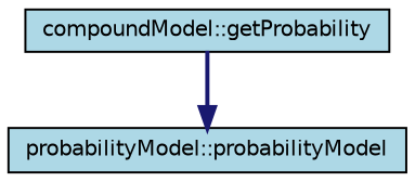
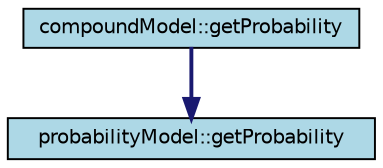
  digraph {
    rankdir=TB
    node [color=black fillcolor=lightblue fontname=Helvetica fontsize=10 shape=record style=filled]
    n1 [fontcolor=black height=0.2 label="compoundModel::getProbability" width=0.4]
-   n2 [height=0.2 label="probabilityModel::probabilityModel" width=0.4]
+   n2 [height=0.2 label="probabilityModel::getProbability" width=0.4]
    n1 -> n2 [color=midnightblue fontname=Helvetica fontsize=10 labelfontname=Helvetica labelfontsize=10 style=bold arrowhead=normal]
  }
